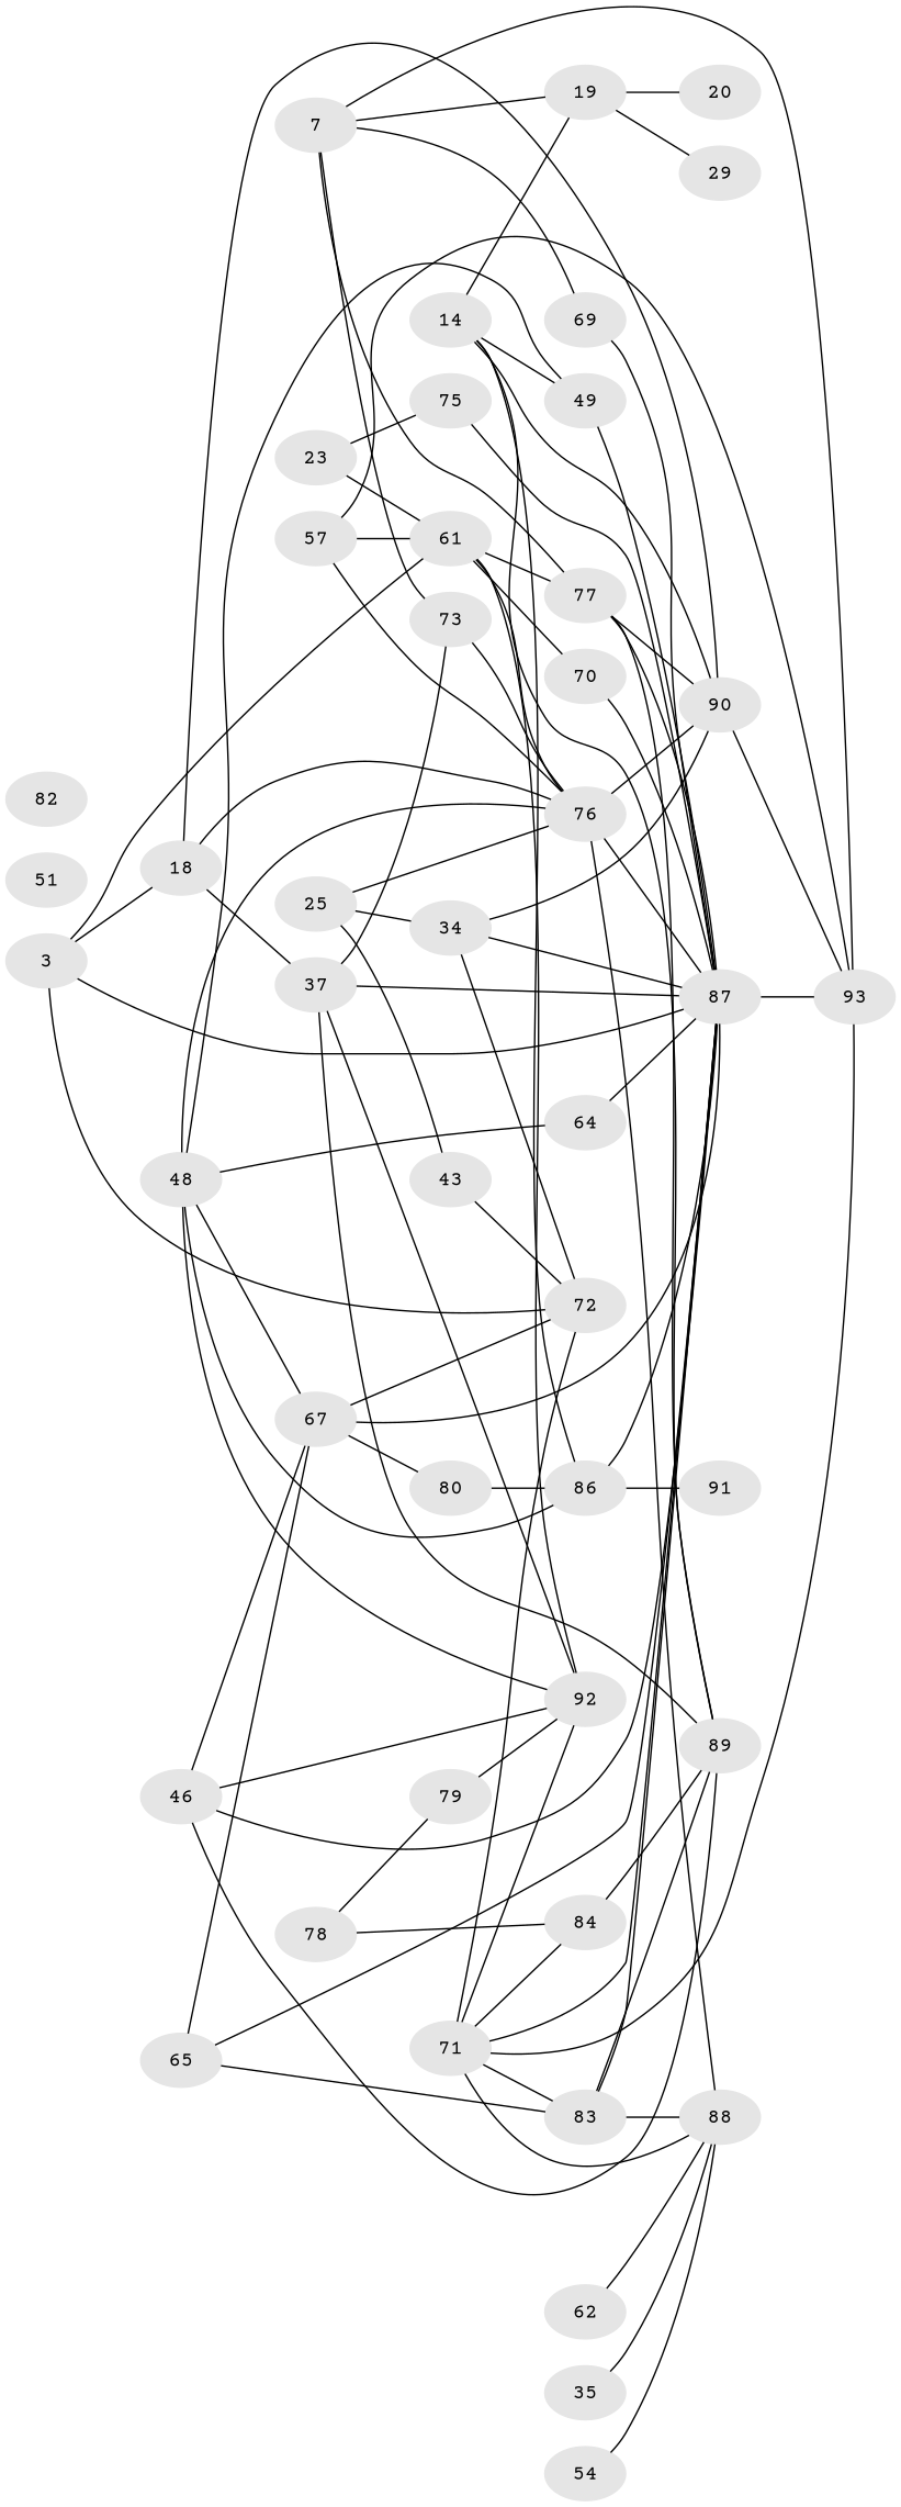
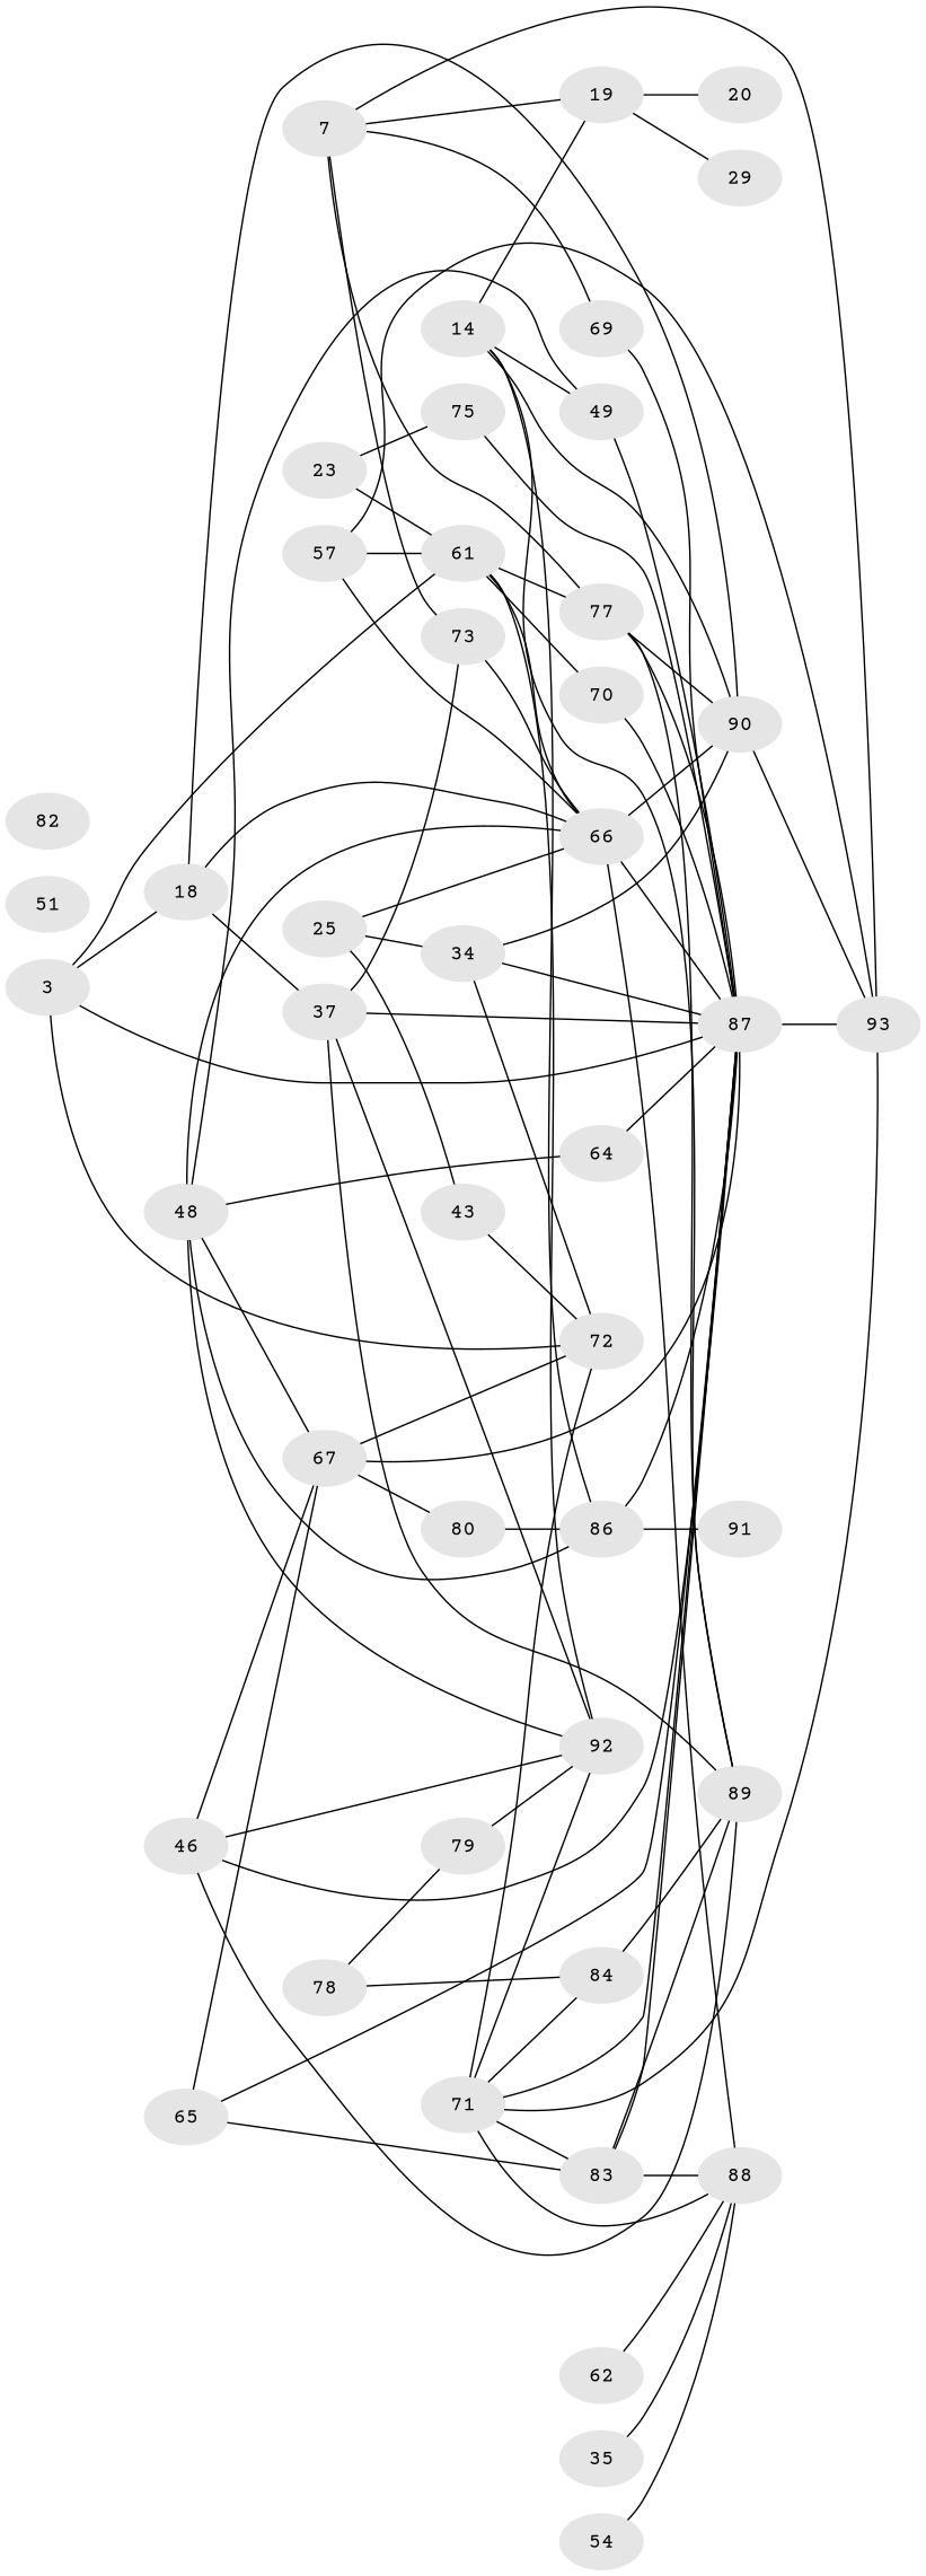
  graph {
    fontname="Courier Prime"
    rankdir=LR
    node [color=gray90 fontname="Courier Prime" style=filled]
    edge [fontname="Courier Prime"]
    3
    18
    61 [super="+45"]
    72 [super="+59"]
    87 [super="+50+66"]
-   76 [super="+12+74+63"]
+   76 [super="+12+74+63" label=66]
    90 [super="+81"]
    37 [super="+24+31"]
    77
    92 [super="+17"]
    70
    93 [super="+68"]
    19 [super="+11"]
    20
    29
    7
    69 [super="+36"]
    73 [super="+22"]
    89 [super="+26+44"]
    14
    49
    86 [super="+8+52"]
    88 [super="+13+85"]
    91
    23
    75 [super="+28"]
    34 [super="+9"]
    25
    43
    35
    46 [super="+5"]
    67 [super="+15+55"]
    80
    48 [super="+42"]
    64
    51
    54
    57
    62
    65 [super="+53"]
    83 [super="+47"]
    71 [super="+6+58"]
    84
    78
    79
    82
    3 -- 18
    3 -- 61
    3 -- 72
    3 -- 87
    18 -- 76
    18 -- 90
    18 -- 37
    61 -- 76
    61 -- 77
    61 -- 92
    61 -- 70
    87 -- 93 [weight=2]
    76 -- 87 [weight=3]
    76 -- 90
    76 -- 88 [weight=3]
    90 -- 93 [weight=2]
    37 -- 87
    37 -- 92 [weight=2]
    37 -- 73
    37 -- 89
    77 -- 87
    77 -- 90
    77 -- 89
    70 -- 87
    19 -- 20
    19 -- 29
    7 -- 77
    7 -- 93
    7 -- 19
    7 -- 69
    7 -- 73 [weight=2]
    69 -- 87 [weight=2]
    73 -- 76
    14 -- 90 [weight=2]
    14 -- 19
    14 -- 89
    14 -- 49
    14 -- 86
    49 -- 87 [weight=2]
    86 -- 87
    86 -- 91
    23 -- 61 [weight=2]
    23 -- 75
    75 -- 87
    34 -- 72
    34 -- 87
    34 -- 90
    25 -- 76
    25 -- 34 [weight=2]
    25 -- 43
    43 -- 72
    35 -- 88
    46 -- 87 [weight=3]
    46 -- 92 [weight=3]
    46 -- 89
    46 -- 67
    67 -- 72
    67 -- 87 [weight=2]
    67 -- 80
    80 -- 86
    48 -- 76 [weight=2]
    48 -- 92 [weight=2]
    48 -- 49 [weight=2]
    48 -- 86
    48 -- 67 [weight=2]
    48 -- 64
    64 -- 87 [weight=2]
    54 -- 88
    57 -- 61 [weight=2]
    57 -- 76
    57 -- 93
    62 -- 88
    65 -- 87
    65 -- 67 [weight=2]
    65 -- 83 [weight=3]
    83 -- 87
    83 -- 89
    83 -- 88 [weight=2]
    71 -- 72
    71 -- 87
    71 -- 92
    71 -- 93 [weight=3]
    71 -- 88
    71 -- 83
    71 -- 84
    84 -- 89
    78 -- 84
    78 -- 79
    79 -- 92
  }
